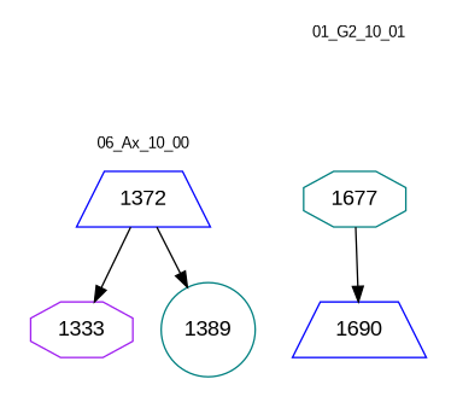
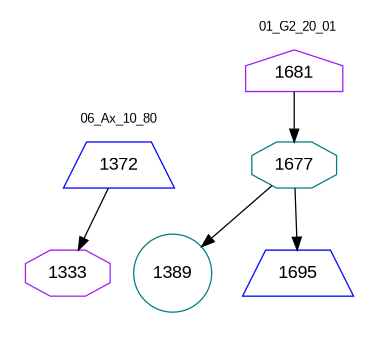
  digraph {
    fontname="Liberation Sans"
    node [color=blue fontname="Liberation Sans" shape=trapezium]
    edge [color=black fontname="Liberation Sans"]
    n1 [label=1372]
    n2 [color=purple label=1333 shape=octagon]
    n3 [color=teal label=1389 shape=circle]
-   n5 [label=1690]
+   n4 [color=purple label=1681 shape=house]
+   n5 [label=1695]
    n6 [color=teal label=1677 shape=octagon]
    subgraph cluster_1 {
      color=white
      fontsize=10
-     label="06_Ax_10_00"
+     label="06_Ax_10_80"
      n1
      n2
      n3
    }
    subgraph cluster_2 {
      color=white
      fontsize=10
-     label="01_G2_10_01"
+     label="01_G2_20_01"
+     n4
      n5
      n6
    }
    n1 -> n2
-   n1 -> n3
+   n6 -> n3
+   n4 -> n6
    n6 -> n5
  }
